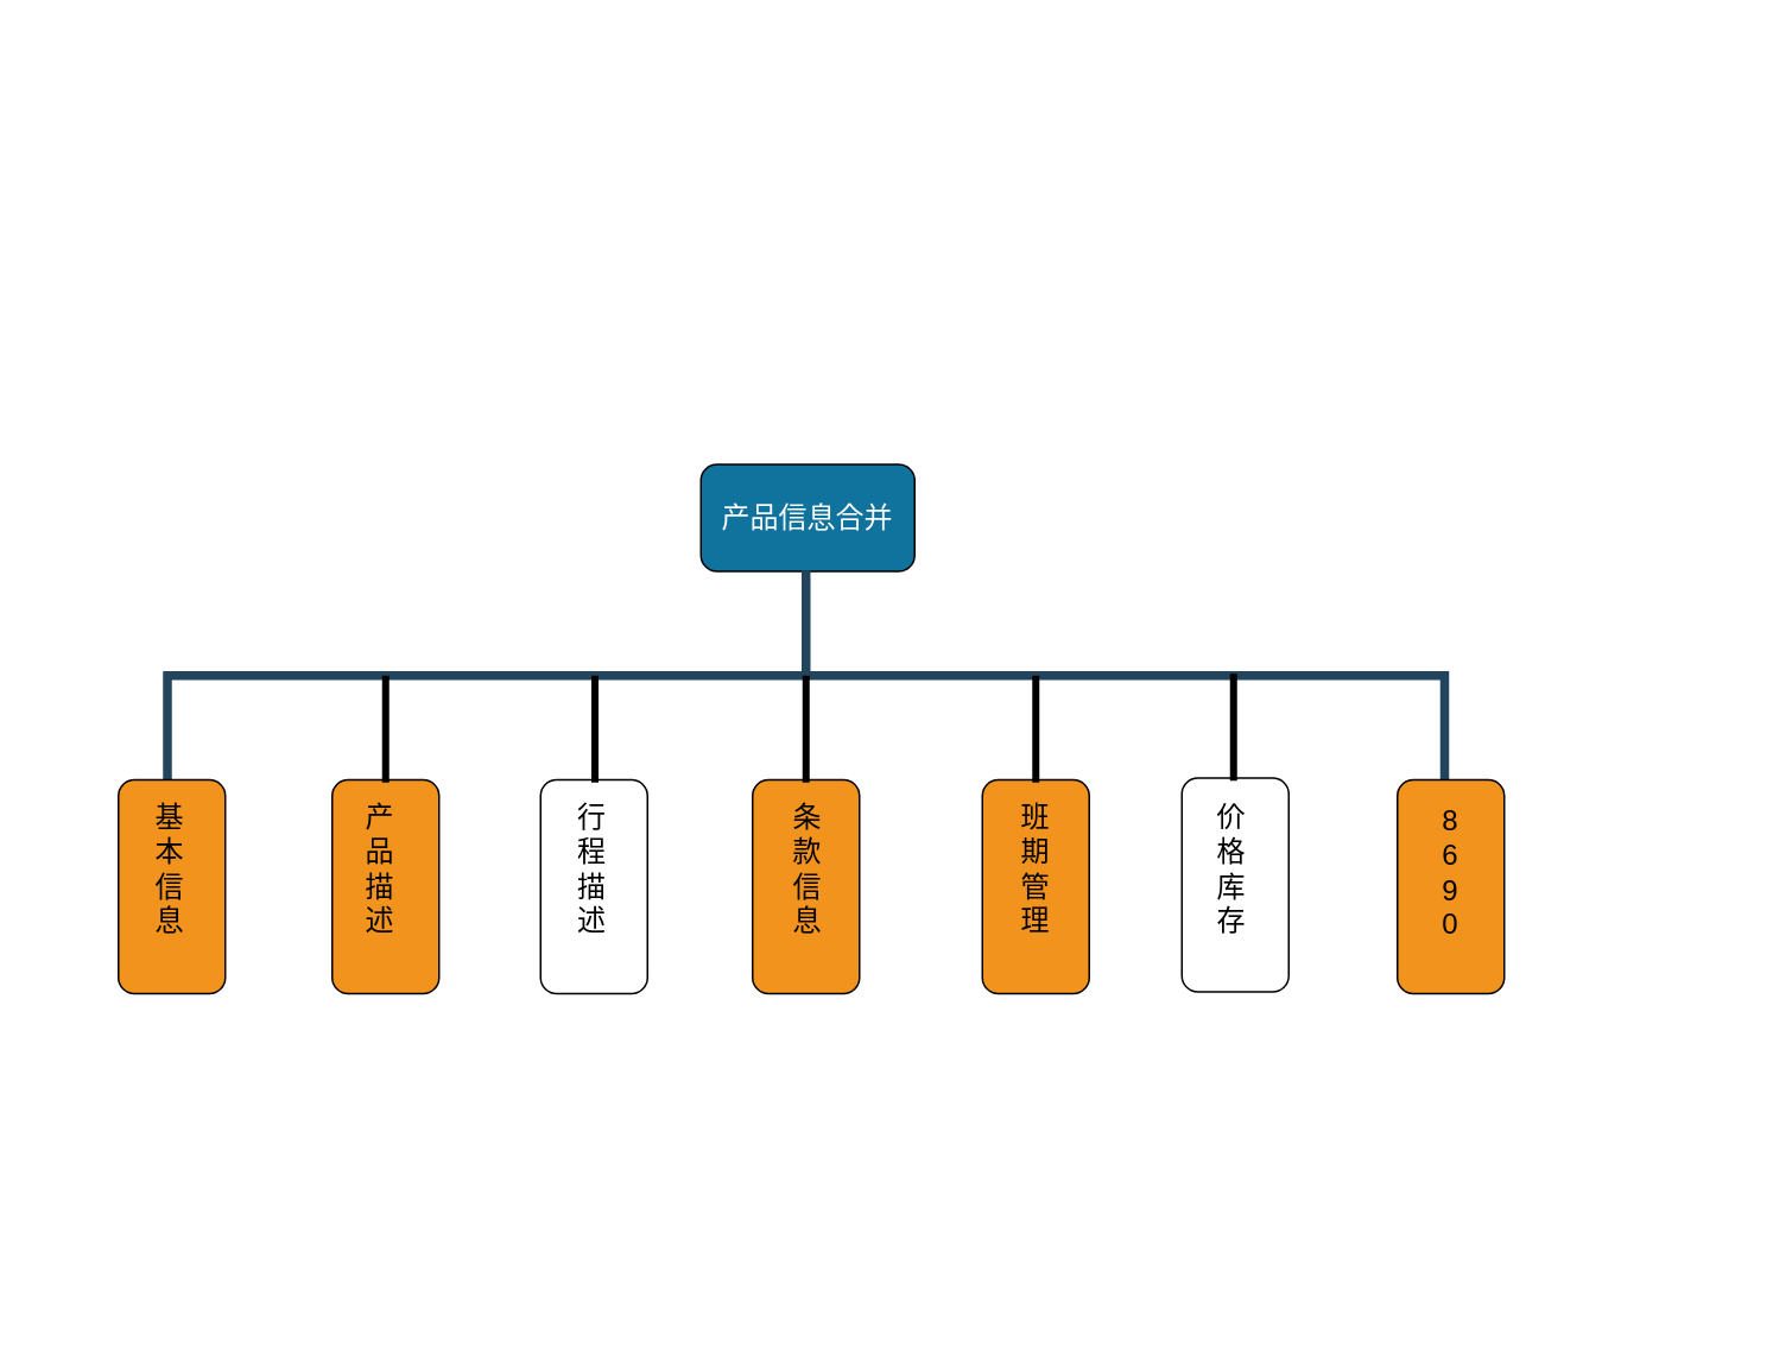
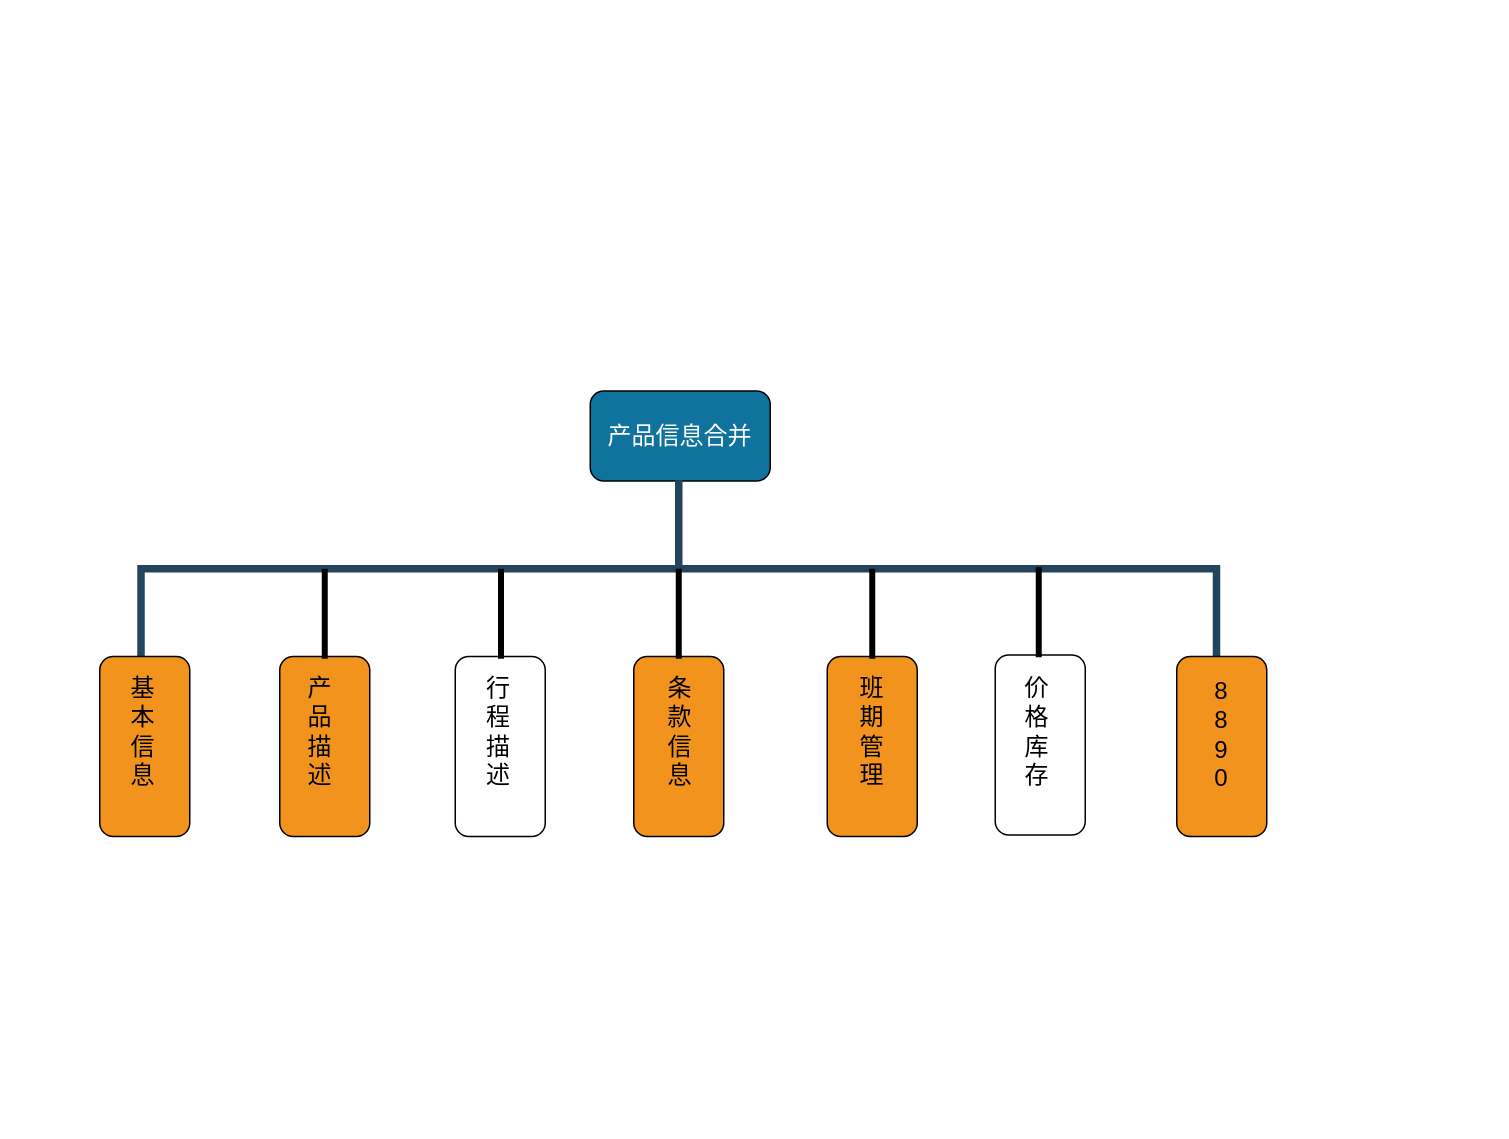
  <mxCell id="0" />
  <mxCell id="1" parent="0" />
  <mxCell id="2" value="产品信息合并" style="rounded=1;whiteSpace=wrap;html=1;fillColor=#10739E;fontColor=#FFFFFF;fontSize=16;" vertex="1" parent="1"><mxGeometry x="393" y="260" width="120" height="60" as="geometry" /></mxCell>
  <mxCell id="3" value="" style="strokeWidth=5;html=1;shape=mxgraph.flowchart.annotation_2;align=left;pointerEvents=1;fillColor=#3B8DF1;fontSize=16;fontColor=#FFFFFF;rotation=90;strokeColor=#23445D;" vertex="1" parent="1"><mxGeometry x="393" y="20" width="118" height="717" as="geometry" /></mxCell>
  <mxCell id="4" value="" style="rounded=1;whiteSpace=wrap;html=1;fontSize=16;rotation=90;fillColor=#F2931E;" vertex="1" parent="1"><mxGeometry x="36" y="467" width="120" height="60" as="geometry" /></mxCell>
  <mxCell id="5" value="&lt;font&gt;基&lt;br&gt;本&lt;br&gt;信&lt;br&gt;息&lt;/font&gt;" style="text;html=1;strokeColor=none;fillColor=none;align=center;verticalAlign=middle;whiteSpace=wrap;rounded=0;fontSize=16;fontColor=#000000;" vertex="1" parent="1"><mxGeometry x="20" y="477" width="150" height="20" as="geometry" /></mxCell>
  <mxCell id="6" value="" style="rounded=1;whiteSpace=wrap;html=1;fillColor=#F2931E;fontSize=16;fontColor=#FFFFFF;rotation=90;" vertex="1" parent="1"><mxGeometry x="156" y="467" width="120" height="60" as="geometry" /></mxCell>
  <mxCell id="7" value="产&lt;br&gt;品&lt;br&gt;描&lt;br&gt;述" style="text;html=1;strokeColor=none;fillColor=none;align=center;verticalAlign=middle;whiteSpace=wrap;rounded=0;fontSize=16;fontColor=#000000;" vertex="1" parent="1"><mxGeometry x="138" y="477" width="150" height="20" as="geometry" /></mxCell>
  <mxCell id="8" value="" style="rounded=1;whiteSpace=wrap;html=1;fillColor=#F2931E;fontSize=16;fontColor=#FFFFFF;rotation=90;" vertex="1" parent="1"><mxGeometry x="392" y="467" width="120" height="60" as="geometry" /></mxCell>
  <mxCell id="9" value="" style="rounded=1;whiteSpace=wrap;html=1;fillColor=#F2931E;fontSize=16;fontColor=#FFFFFF;rotation=90;" vertex="1" parent="1"><mxGeometry x="521" y="467" width="120" height="60" as="geometry" /></mxCell>
  <mxCell id="10" value="" style="rounded=1;whiteSpace=wrap;html=1;fillColor=#FFFFFF;fontSize=16;fontColor=#FFFFFF;rotation=90;" vertex="1" parent="1"><mxGeometry x="273" y="467" width="120" height="60" as="geometry" /></mxCell>
  <mxCell id="11" value="" style="rounded=1;whiteSpace=wrap;html=1;fillColor=#FFFFFF;fontSize=16;fontColor=#FFFFFF;rotation=90;" vertex="1" parent="1"><mxGeometry x="633" y="466" width="120" height="60" as="geometry" /></mxCell>
  <mxCell id="12" value="价格库存&lt;br&gt;" style="text;html=1;strokeColor=none;fillColor=none;align=center;verticalAlign=middle;whiteSpace=wrap;rounded=0;fontSize=16;fontColor=#FFFFFF;direction=south;" vertex="1" parent="1"><mxGeometry x="854" y="367" width="20" height="150" as="geometry" /></mxCell>
  <mxCell id="13" value="" style="rounded=1;whiteSpace=wrap;html=1;fillColor=#F2931E;fontSize=16;fontColor=#FFFFFF;rotation=90;" vertex="1" parent="1"><mxGeometry x="754" y="467" width="120" height="60" as="geometry" /></mxCell>
  <mxCell id="14" value="价格库存&lt;br&gt;" style="text;html=1;strokeColor=none;fillColor=none;align=center;verticalAlign=middle;whiteSpace=wrap;rounded=0;fontSize=16;fontColor=#FFFFFF;direction=south;" vertex="1" parent="1"><mxGeometry x="964" y="367" width="20" height="150" as="geometry" /></mxCell>
- <mxCell id="15" value="8&lt;br&gt;6&lt;br&gt;9&lt;br&gt;0&lt;br&gt;" style="text;html=1;strokeColor=none;fillColor=none;align=center;verticalAlign=middle;whiteSpace=wrap;rounded=0;fontSize=16;fontColor=#000000;direction=south;" vertex="1" parent="1"><mxGeometry x="804" y="414" width="20" height="150" as="geometry" /></mxCell>
+ <mxCell id="15" value="8&lt;br&gt;8&lt;br&gt;9&lt;br&gt;0&lt;br&gt;" style="text;html=1;strokeColor=none;fillColor=none;align=center;verticalAlign=middle;whiteSpace=wrap;rounded=0;fontSize=16;fontColor=#000000;direction=south;" vertex="1" parent="1"><mxGeometry x="804" y="414" width="20" height="150" as="geometry" /></mxCell>
  <mxCell id="16" value="行&lt;br&gt;程&lt;br&gt;描&lt;br&gt;述" style="text;html=1;strokeColor=none;fillColor=none;align=center;verticalAlign=middle;whiteSpace=wrap;rounded=0;fontSize=16;fontColor=#000000;" vertex="1" parent="1"><mxGeometry x="257" y="477" width="150" height="20" as="geometry" /></mxCell>
  <mxCell id="17" value="条&lt;br&gt;款&lt;br&gt;信&lt;br&gt;息" style="text;html=1;strokeColor=none;fillColor=none;align=center;verticalAlign=middle;whiteSpace=wrap;rounded=0;fontSize=16;fontColor=#000000;" vertex="1" parent="1"><mxGeometry x="378" y="477" width="150" height="20" as="geometry" /></mxCell>
  <mxCell id="18" value="班&lt;br&gt;期&lt;br&gt;管&lt;br&gt;理" style="text;html=1;strokeColor=none;fillColor=none;align=center;verticalAlign=middle;whiteSpace=wrap;rounded=0;fontSize=16;fontColor=#000000;" vertex="1" parent="1"><mxGeometry x="506" y="477" width="150" height="20" as="geometry" /></mxCell>
  <mxCell id="19" value="价&lt;br&gt;格&lt;br&gt;库&lt;br&gt;存" style="text;html=1;strokeColor=none;fillColor=none;align=center;verticalAlign=middle;whiteSpace=wrap;rounded=0;fontSize=16;fontColor=#000000;" vertex="1" parent="1"><mxGeometry x="616" y="477" width="150" height="20" as="geometry" /></mxCell>
  <mxCell id="20" value="" style="line;strokeWidth=4;direction=south;html=1;fillColor=#F2931E;fontSize=16;fontColor=#000000;" vertex="1" parent="1"><mxGeometry x="211" y="378.5" width="10" height="60" as="geometry" /></mxCell>
  <mxCell id="21" value="" style="line;strokeWidth=4;direction=south;html=1;fillColor=#F2931E;fontSize=16;fontColor=#000000;" vertex="1" parent="1"><mxGeometry x="326" y="378.5" width="15" height="60" as="geometry" /></mxCell>
  <mxCell id="22" value="" style="line;strokeWidth=4;direction=south;html=1;fillColor=#F2931E;fontSize=16;fontColor=#000000;" vertex="1" parent="1"><mxGeometry x="444.5" y="378.5" width="15" height="60" as="geometry" /></mxCell>
  <mxCell id="23" value="" style="line;strokeWidth=4;direction=south;html=1;fillColor=#F2931E;fontSize=16;fontColor=#000000;" vertex="1" parent="1"><mxGeometry x="573.5" y="378.5" width="15" height="60" as="geometry" /></mxCell>
  <mxCell id="24" value="" style="line;strokeWidth=4;direction=south;html=1;fillColor=#F2931E;fontSize=16;fontColor=#000000;" vertex="1" parent="1"><mxGeometry x="684.5" y="377.5" width="15" height="60" as="geometry" /></mxCell>
